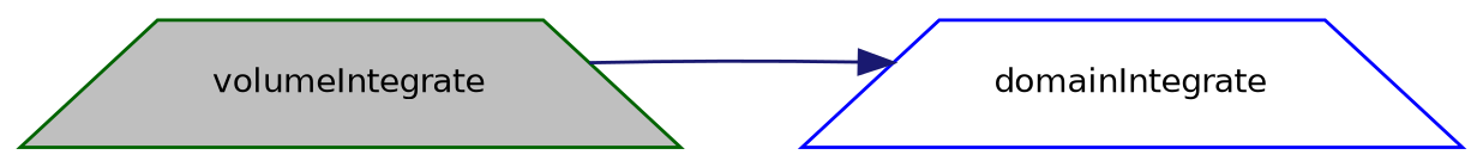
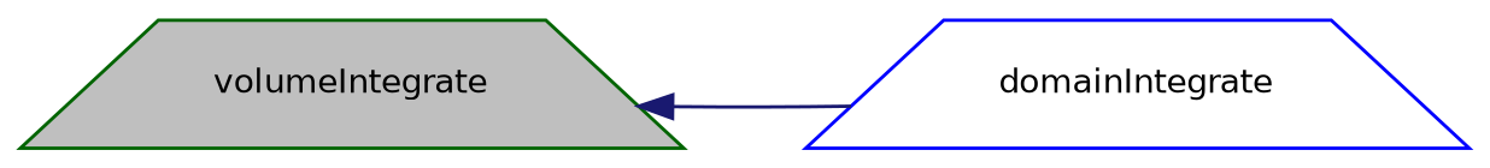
  digraph {
    rankdir=LR
    fontname="DejaVu Sans"
    node [fontname="DejaVu Sans" fontsize=10 shape=trapezium]
    n1 [color=darkgreen fillcolor=grey75 fontcolor=black height=0.2 label=volumeIntegrate style=filled width=0.4]
    n2 [color=blue height=0.2 label=domainIntegrate width=0.4]
-   n2 -> n1 [color=midnightblue dir=back fontname="DejaVu Sans" fontsize=10 labelfontname=FreeSans labelfontsize=10 style=solid]
+   n1 -> n2 [color=midnightblue dir=back fontname="DejaVu Sans" fontsize=10 labelfontname=FreeSans labelfontsize=10 style=solid]
  }
